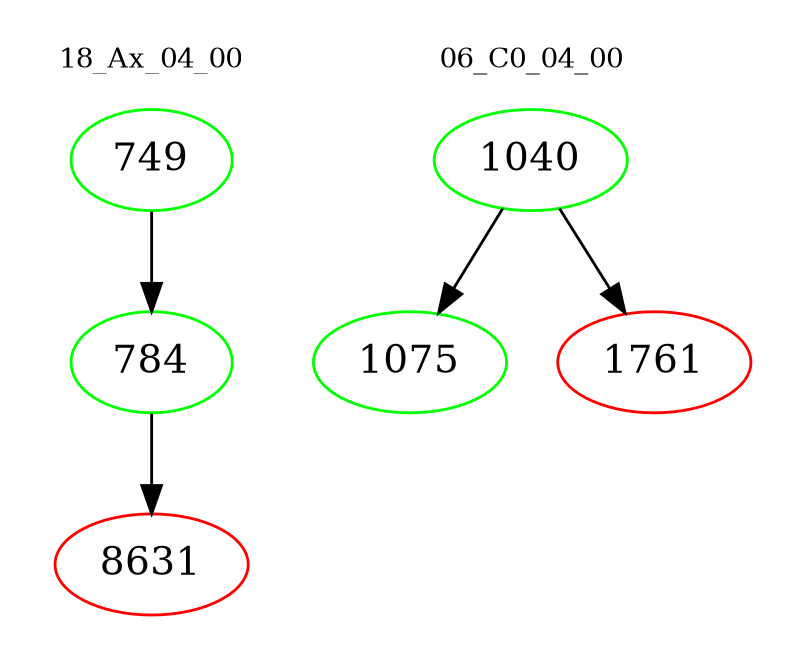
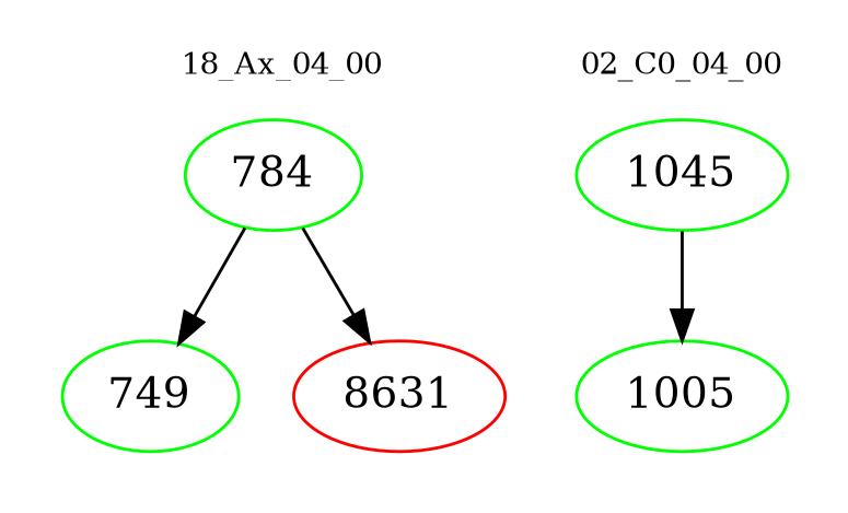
  digraph {
    node [color=green]
    edge [color=black]
    n1 [label=784]
    n2 [label=749]
    n3 [color=red label=8631]
-   n4 [label=1040]
-   n5 [label=1075]
-   n6 [color=red label=1761]
+   n4 [label=1045]
+   n5 [label=1005]
    subgraph cluster_1 {
      color=white
      fontsize=10
      label="18_Ax_04_00"
      n1
      n2
      n3
    }
    subgraph cluster_2 {
      color=white
      fontsize=10
-     label="06_C0_04_00"
+     label="02_C0_04_00"
      n4
      n5
-     n6
    }
-   n2 -> n1
+   n1 -> n2
    n1 -> n3
    n4 -> n5
-   n4 -> n6
  }
